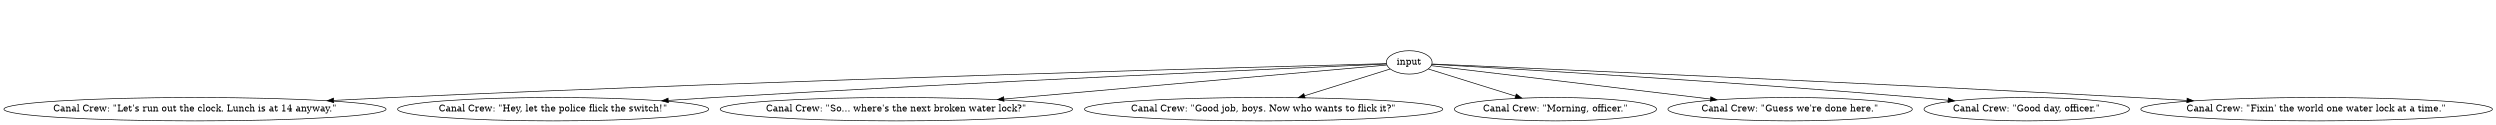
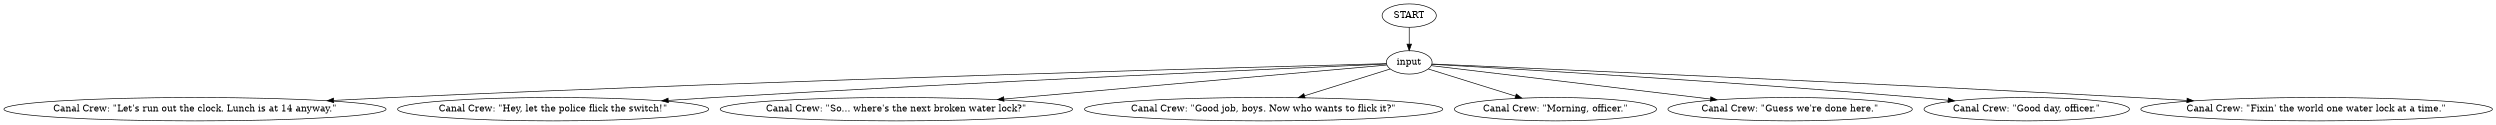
  digraph {
+   n1 [label=START]
    n2 [label=input]
    n3 [label="Canal Crew: \"Let's run out the clock. Lunch is at 14 anyway.\""]
    n4 [label="Canal Crew: \"Hey, let the police flick the switch!\""]
    n5 [label="Canal Crew: \"So... where's the next broken water lock?\""]
    n6 [label="Canal Crew: \"Good job, boys. Now who wants to flick it?\""]
    n7 [label="Canal Crew: \"Morning, officer.\""]
    n8 [label="Canal Crew: \"Guess we're done here.\""]
    n9 [label="Canal Crew: \"Good day, officer.\""]
    n10 [label="Canal Crew: \"Fixin' the world one water lock at a time.\""]
+   n1 -> n2
    n2 -> n3
    n2 -> n4
    n2 -> n5
    n2 -> n6
    n2 -> n7
    n2 -> n8
    n2 -> n9
    n2 -> n10
  }
